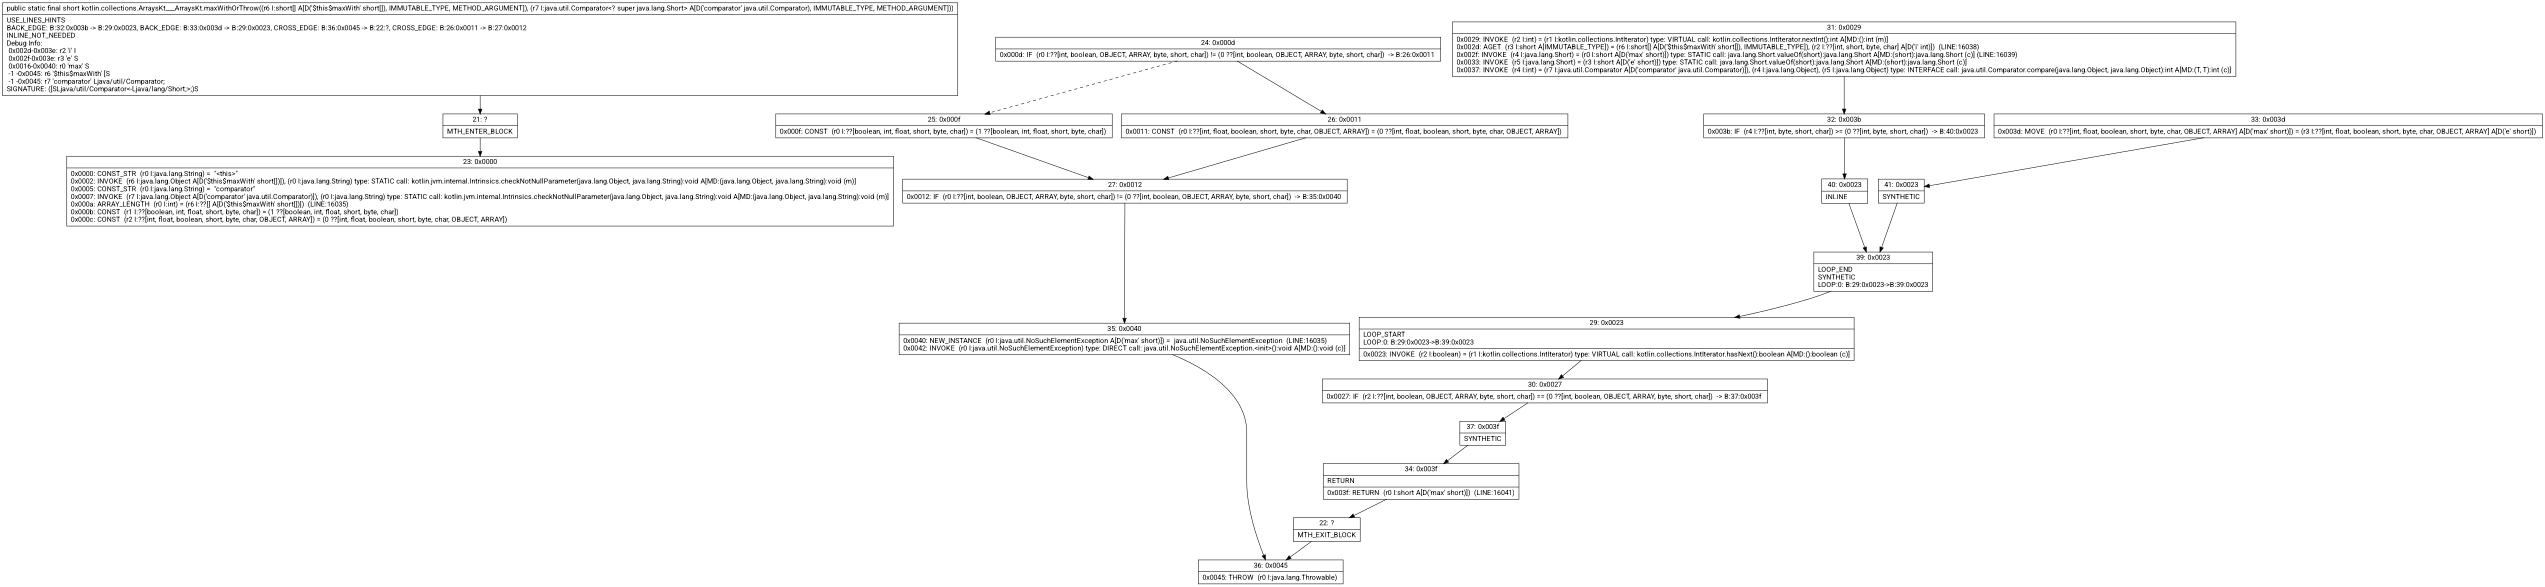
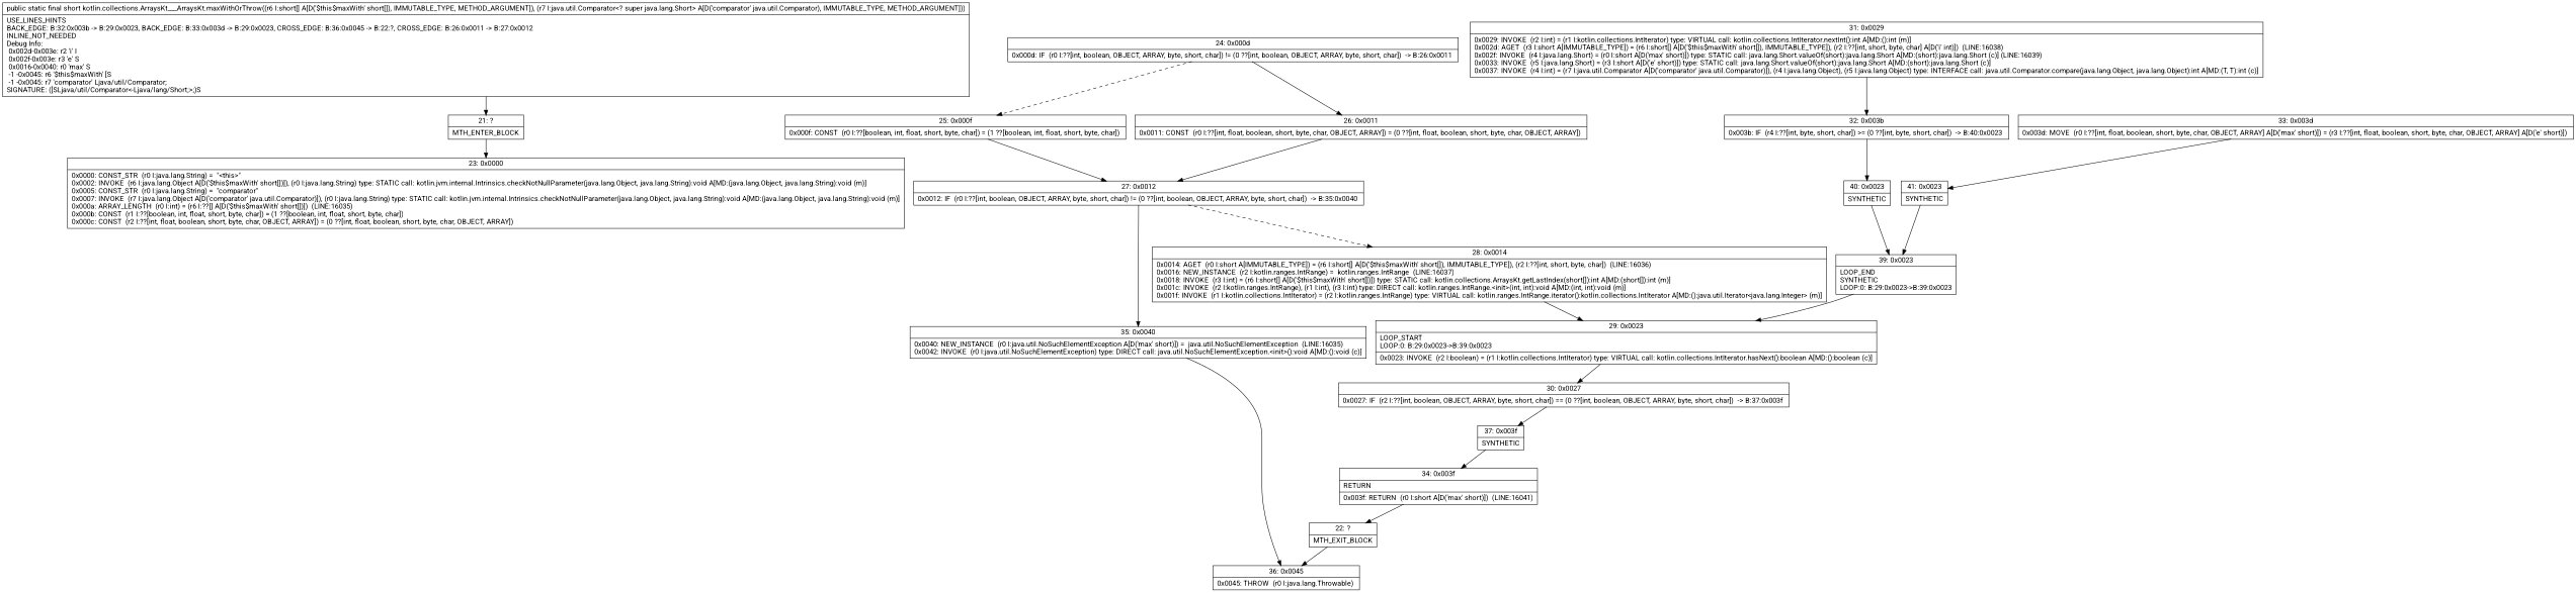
  digraph {
    fontname=Roboto
    node [fontname=Roboto shape=record]
    edge [fontname=Roboto]
    n1 [label="{21\:\ ?|MTH_ENTER_BLOCK\l}"]
    n2 [label="{23\:\ 0x0000|0x0000: CONST_STR  (r0 I:java.lang.String) =  \"\<this\>\" \l0x0002: INVOKE  (r6 I:java.lang.Object A[D('$this$maxWith' short[])]), (r0 I:java.lang.String) type: STATIC call: kotlin.jvm.internal.Intrinsics.checkNotNullParameter(java.lang.Object, java.lang.String):void A[MD:(java.lang.Object, java.lang.String):void (m)]\l0x0005: CONST_STR  (r0 I:java.lang.String) =  \"comparator\" \l0x0007: INVOKE  (r7 I:java.lang.Object A[D('comparator' java.util.Comparator)]), (r0 I:java.lang.String) type: STATIC call: kotlin.jvm.internal.Intrinsics.checkNotNullParameter(java.lang.Object, java.lang.String):void A[MD:(java.lang.Object, java.lang.String):void (m)]\l0x000a: ARRAY_LENGTH  (r0 I:int) = (r6 I:??[] A[D('$this$maxWith' short[])])  (LINE:16035)\l0x000b: CONST  (r1 I:??[boolean, int, float, short, byte, char]) = (1 ??[boolean, int, float, short, byte, char]) \l0x000c: CONST  (r2 I:??[int, float, boolean, short, byte, char, OBJECT, ARRAY]) = (0 ??[int, float, boolean, short, byte, char, OBJECT, ARRAY]) \l}"]
    n3 [label="{24\:\ 0x000d|0x000d: IF  (r0 I:??[int, boolean, OBJECT, ARRAY, byte, short, char]) != (0 ??[int, boolean, OBJECT, ARRAY, byte, short, char])  \-\> B:26:0x0011 \l}"]
    n4 [label="{25\:\ 0x000f|0x000f: CONST  (r0 I:??[boolean, int, float, short, byte, char]) = (1 ??[boolean, int, float, short, byte, char]) \l}"]
    n5 [label="{26\:\ 0x0011|0x0011: CONST  (r0 I:??[int, float, boolean, short, byte, char, OBJECT, ARRAY]) = (0 ??[int, float, boolean, short, byte, char, OBJECT, ARRAY]) \l}"]
    n6 [label="{27\:\ 0x0012|0x0012: IF  (r0 I:??[int, boolean, OBJECT, ARRAY, byte, short, char]) != (0 ??[int, boolean, OBJECT, ARRAY, byte, short, char])  \-\> B:35:0x0040 \l}"]
+   n7 [label="{28\:\ 0x0014|0x0014: AGET  (r0 I:short A[IMMUTABLE_TYPE]) = (r6 I:short[] A[D('$this$maxWith' short[]), IMMUTABLE_TYPE]), (r2 I:??[int, short, byte, char])  (LINE:16036)\l0x0016: NEW_INSTANCE  (r2 I:kotlin.ranges.IntRange) =  kotlin.ranges.IntRange  (LINE:16037)\l0x0018: INVOKE  (r3 I:int) = (r6 I:short[] A[D('$this$maxWith' short[])]) type: STATIC call: kotlin.collections.ArraysKt.getLastIndex(short[]):int A[MD:(short[]):int (m)]\l0x001c: INVOKE  (r2 I:kotlin.ranges.IntRange), (r1 I:int), (r3 I:int) type: DIRECT call: kotlin.ranges.IntRange.\<init\>(int, int):void A[MD:(int, int):void (m)]\l0x001f: INVOKE  (r1 I:kotlin.collections.IntIterator) = (r2 I:kotlin.ranges.IntRange) type: VIRTUAL call: kotlin.ranges.IntRange.iterator():kotlin.collections.IntIterator A[MD:():java.util.Iterator\<java.lang.Integer\> (m)]\l}"]
    n8 [label="{35\:\ 0x0040|0x0040: NEW_INSTANCE  (r0 I:java.util.NoSuchElementException A[D('max' short)]) =  java.util.NoSuchElementException  (LINE:16035)\l0x0042: INVOKE  (r0 I:java.util.NoSuchElementException) type: DIRECT call: java.util.NoSuchElementException.\<init\>():void A[MD:():void (c)]\l}"]
    n9 [label="{29\:\ 0x0023|LOOP_START\lLOOP:0: B:29:0x0023\-\>B:39:0x0023\l|0x0023: INVOKE  (r2 I:boolean) = (r1 I:kotlin.collections.IntIterator) type: VIRTUAL call: kotlin.collections.IntIterator.hasNext():boolean A[MD:():boolean (c)]\l}"]
    n10 [label="{36\:\ 0x0045|0x0045: THROW  (r0 I:java.lang.Throwable) \l}"]
    n11 [label="{30\:\ 0x0027|0x0027: IF  (r2 I:??[int, boolean, OBJECT, ARRAY, byte, short, char]) == (0 ??[int, boolean, OBJECT, ARRAY, byte, short, char])  \-\> B:37:0x003f \l}"]
    n12 [label="{37\:\ 0x003f|SYNTHETIC\l}"]
    n13 [label="{31\:\ 0x0029|0x0029: INVOKE  (r2 I:int) = (r1 I:kotlin.collections.IntIterator) type: VIRTUAL call: kotlin.collections.IntIterator.nextInt():int A[MD:():int (m)]\l0x002d: AGET  (r3 I:short A[IMMUTABLE_TYPE]) = (r6 I:short[] A[D('$this$maxWith' short[]), IMMUTABLE_TYPE]), (r2 I:??[int, short, byte, char] A[D('i' int)])  (LINE:16038)\l0x002f: INVOKE  (r4 I:java.lang.Short) = (r0 I:short A[D('max' short)]) type: STATIC call: java.lang.Short.valueOf(short):java.lang.Short A[MD:(short):java.lang.Short (c)] (LINE:16039)\l0x0033: INVOKE  (r5 I:java.lang.Short) = (r3 I:short A[D('e' short)]) type: STATIC call: java.lang.Short.valueOf(short):java.lang.Short A[MD:(short):java.lang.Short (c)]\l0x0037: INVOKE  (r4 I:int) = (r7 I:java.util.Comparator A[D('comparator' java.util.Comparator)]), (r4 I:java.lang.Object), (r5 I:java.lang.Object) type: INTERFACE call: java.util.Comparator.compare(java.lang.Object, java.lang.Object):int A[MD:(T, T):int (c)]\l}"]
    n14 [label="{32\:\ 0x003b|0x003b: IF  (r4 I:??[int, byte, short, char]) \>= (0 ??[int, byte, short, char])  \-\> B:40:0x0023 \l}"]
    n15 [label="{34\:\ 0x003f|RETURN\l|0x003f: RETURN  (r0 I:short A[D('max' short)])  (LINE:16041)\l}"]
-   n16 [label="{40\:\ 0x0023|INLINE\l}"]
+   n16 [label="{40\:\ 0x0023|SYNTHETIC\l}"]
    n17 [label="{39\:\ 0x0023|LOOP_END\lSYNTHETIC\lLOOP:0: B:29:0x0023\-\>B:39:0x0023\l}"]
    n18 [label="{33\:\ 0x003d|0x003d: MOVE  (r0 I:??[int, float, boolean, short, byte, char, OBJECT, ARRAY] A[D('max' short)]) = (r3 I:??[int, float, boolean, short, byte, char, OBJECT, ARRAY] A[D('e' short)]) \l}"]
    n19 [label="{41\:\ 0x0023|SYNTHETIC\l}"]
    n20 [label="{22\:\ ?|MTH_EXIT_BLOCK\l}"]
    n21 [label="{public static final short kotlin.collections.ArraysKt___ArraysKt.maxWithOrThrow((r6 I:short[] A[D('$this$maxWith' short[]), IMMUTABLE_TYPE, METHOD_ARGUMENT]), (r7 I:java.util.Comparator\<? super java.lang.Short\> A[D('comparator' java.util.Comparator), IMMUTABLE_TYPE, METHOD_ARGUMENT]))  | USE_LINES_HINTS\lBACK_EDGE: B:32:0x003b \-\> B:29:0x0023, BACK_EDGE: B:33:0x003d \-\> B:29:0x0023, CROSS_EDGE: B:36:0x0045 \-\> B:22:?, CROSS_EDGE: B:26:0x0011 \-\> B:27:0x0012\lINLINE_NOT_NEEDED\lDebug Info:\l  0x002d\-0x003e: r2 'i' I\l  0x002f\-0x003e: r3 'e' S\l  0x0016\-0x0040: r0 'max' S\l  \-1 \-0x0045: r6 '$this$maxWith' [S\l  \-1 \-0x0045: r7 'comparator' Ljava\/util\/Comparator;\lSIGNATURE: ([SLjava\/util\/Comparator\<\-Ljava\/lang\/Short;\>;)S\l}"]
    n1 -> n2
    n3 -> n4 [style=dashed]
    n3 -> n5
    n4 -> n6
    n5 -> n6
+   n6 -> n7 [style=dashed]
    n6 -> n8
+   n7 -> n9
    n8 -> n10
    n9 -> n11
    n11 -> n12
    n12 -> n15
    n13 -> n14
    n14 -> n16
    n15 -> n20
    n16 -> n17
    n17 -> n9
    n18 -> n19
    n19 -> n17
    n20 -> n10
    n21 -> n1
  }
